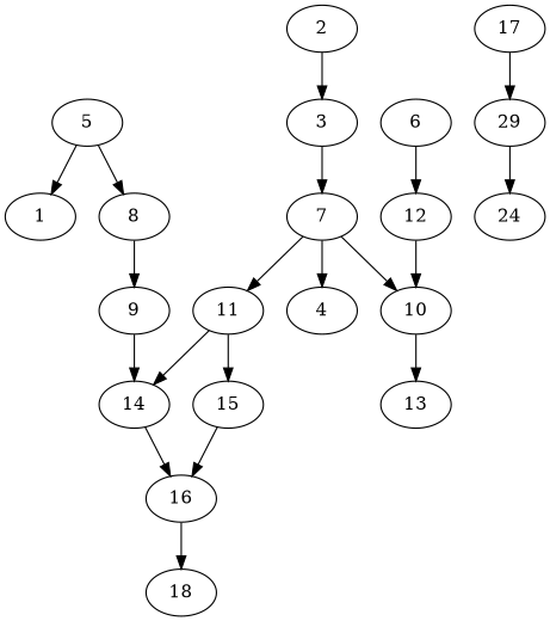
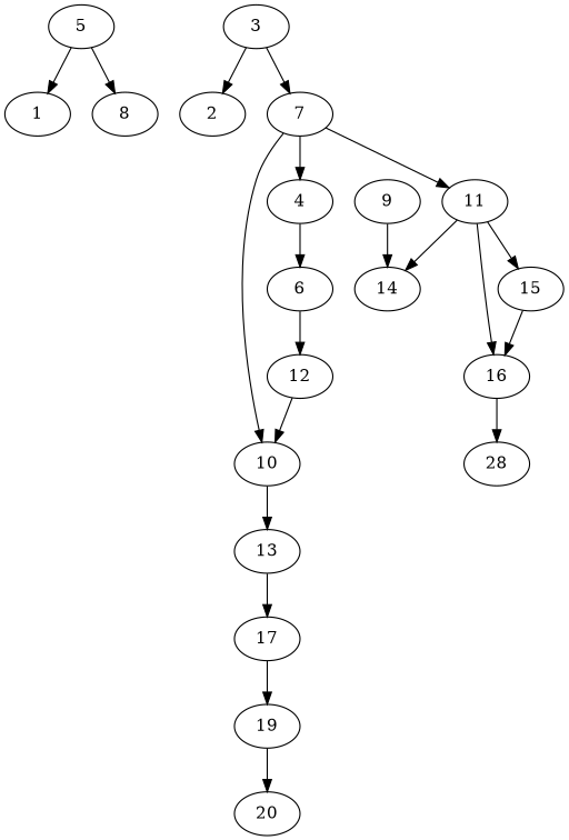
  digraph {
    node [alpha=0.15]
    1 [alpha=0.05 expect_size=40656896]
    5 [alpha=0.06 expect_size=19213312]
    8 [alpha=0.04 expect_size=12323840]
    9 [expect_size=28820480]
    2 [alpha=0.03 expect_size=42202112]
    3 [alpha=0.02 expect_size=43397120]
    7 [alpha=0.01 expect_size=25874432]
    4 [alpha=0.19 expect_size=51625984]
    6 [alpha=0.20 expect_size=36756480]
    10 [alpha=0.16 expect_size=50907136]
    11 [alpha=0.18 expect_size=18603008]
    12 [alpha=0.09 expect_size=31307776]
    13 [alpha=0.17 expect_size=39053312]
    14 [expect_size=43452416]
    15 [alpha=0.11 expect_size=40043520]
    17 [alpha=0.10 expect_size=6004736]
    16 [alpha=0.11 expect_size=6535168]
-   18 [alpha=0.19 expect_size=8479744]
-   19 [alpha=0.12 expect_size=17796096 label=29]
-   20 [alpha=0.07 expect_size=6604800 label=24]
+   18 [alpha=0.19 expect_size=8479744 label=28]
+   19 [alpha=0.12 expect_size=17796096]
+   20 [alpha=0.07 expect_size=6604800]
    5 -> 1
    5 -> 8
-   8 -> 9
    9 -> 14
-   2 -> 3
+   3 -> 2
    3 -> 7
    7 -> 4
    7 -> 10
    7 -> 11
+   4 -> 6
    6 -> 12
    10 -> 13
    11 -> 14
    11 -> 15
    12 -> 10
-   14 -> 16
+   13 -> 17
+   11 -> 16
    15 -> 16
    17 -> 19
    16 -> 18
    19 -> 20
  }
